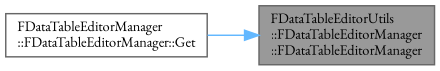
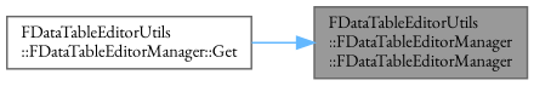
  digraph {
    rankdir=RL
    fontname="EB Garamond"
    node [fontname="EB Garamond" fontsize=10 shape=box style=filled]
    n1 [color=gray40 fillcolor=grey60 fontcolor=black height=0.2 label="FDataTableEditorUtils\l::FDataTableEditorManager\l::FDataTableEditorManager" width=0.4]
-   n2 [color=grey40 fillcolor=white height=0.2 label="FDataTableEditorManager\l::FDataTableEditorManager::Get" width=0.4]
+   n2 [color=grey40 fillcolor=white height=0.2 label="FDataTableEditorUtils\l::FDataTableEditorManager::Get" width=0.4]
    n1 -> n2 [color=steelblue1 dir=back fontname="EB Garamond" fontsize=10 labelfontname=Helvetica labelfontsize=10 style=solid]
  }
